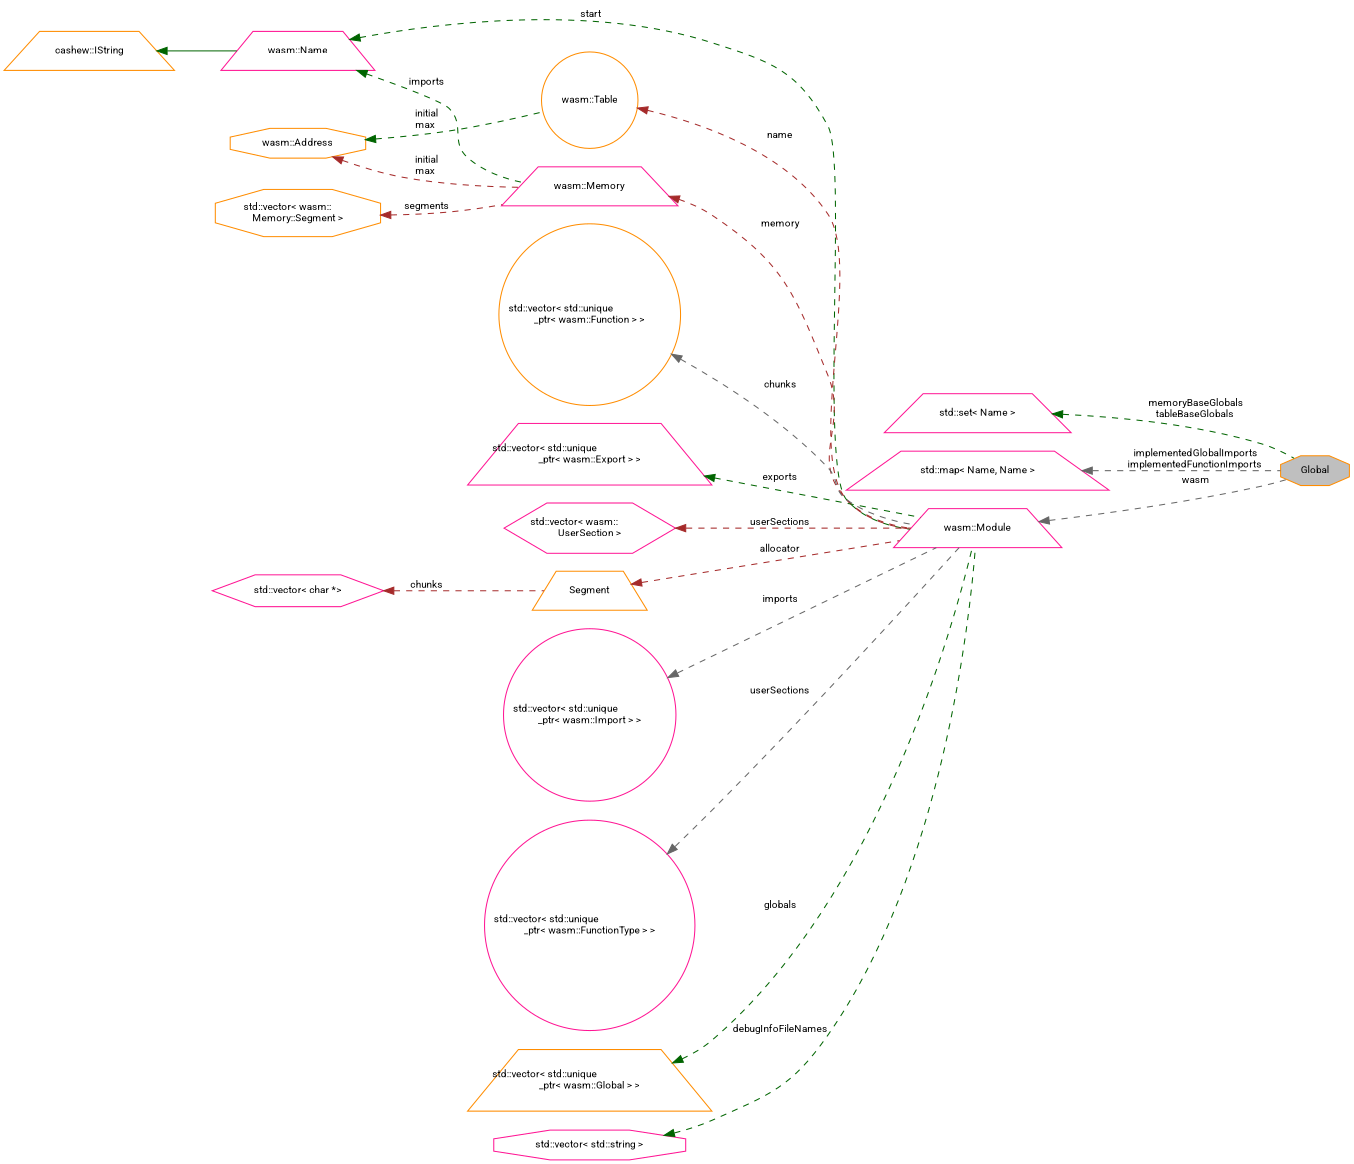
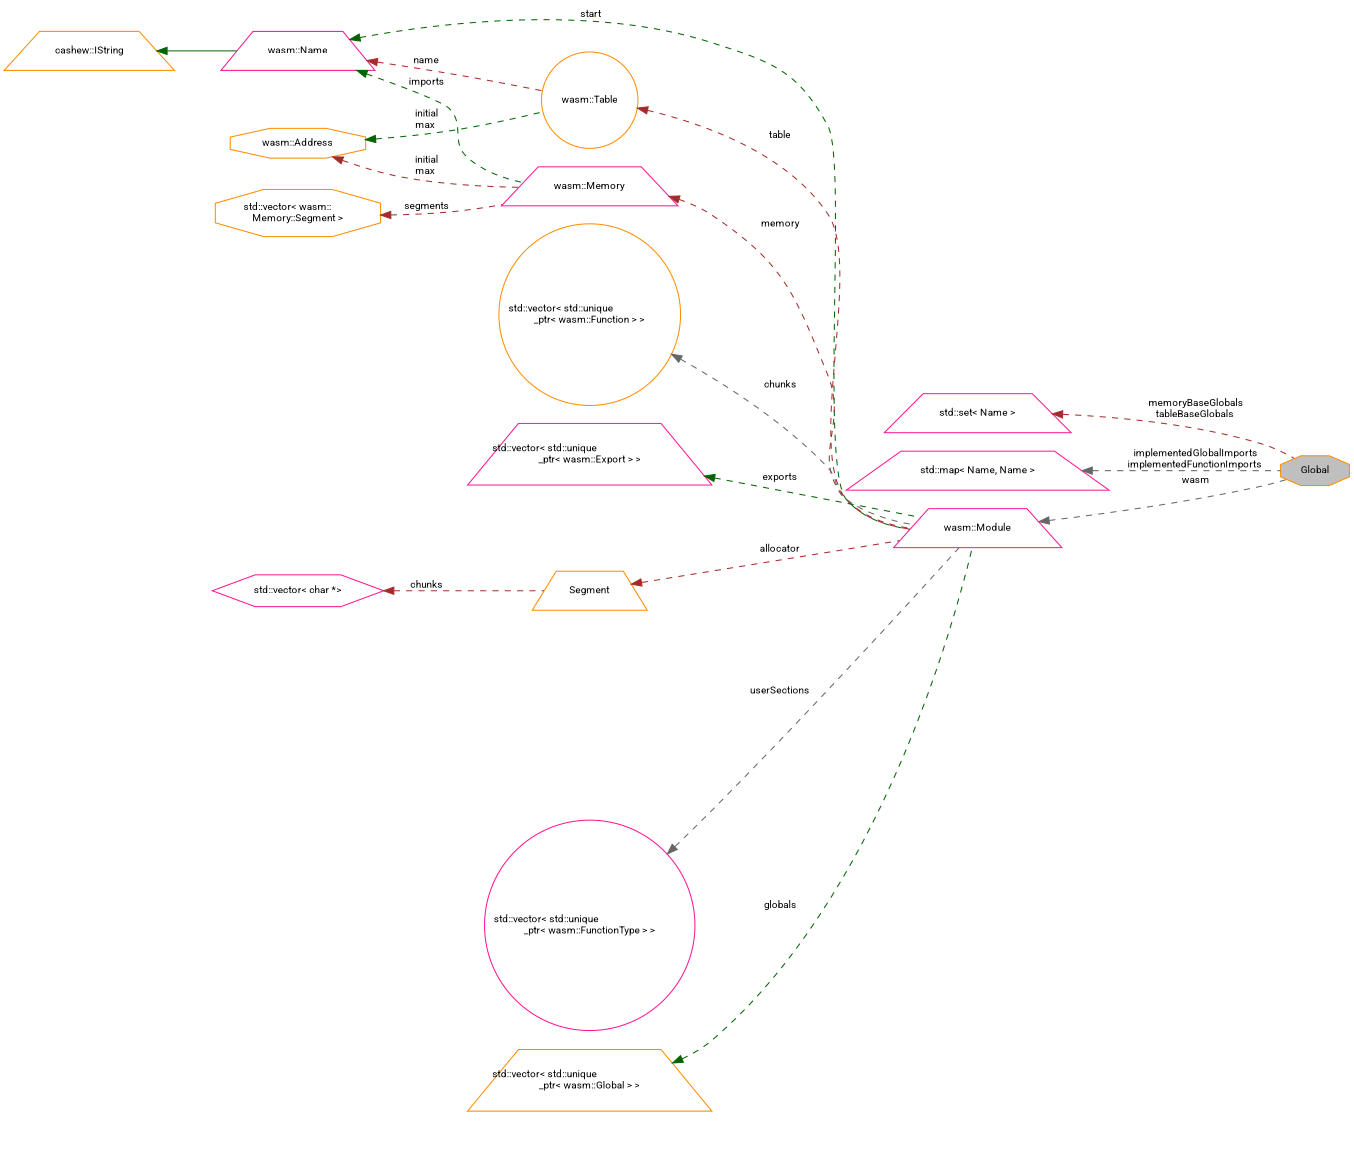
  digraph {
    fontname=Roboto
    rankdir=LR
    node [color=deeppink fillcolor=white fontname=Roboto fontsize=10 shape=trapezium style=filled]
    edge [color=brown dir=back fontname=Roboto fontsize=10 labelfontname=Helvetica labelfontsize=10 style=dashed]
    n1 [color=darkorange fillcolor=grey75 fontcolor=black height=0.2 label=Global shape=octagon width=0.4]
    n2 [height=0.2 label="std::set\< Name \>" width=0.4]
    n3 [height=0.2 label="std::map\< Name, Name \>" width=0.4]
    n4 [height=0.2 label="wasm::Module" width=0.4]
    n5 [height=0.2 label="wasm::Name" width=0.4]
    n6 [height=0.2 label="wasm::Memory" width=0.4]
    n7 [color=darkorange height=0.2 label="wasm::Table" shape=circle width=0.4]
    n8 [color=darkorange height=0.2 label="cashew::IString" width=0.4]
    n9 [color=darkorange height=0.2 label="std::vector\< std::unique\l_ptr\< wasm::Function \> \>" shape=circle width=0.4]
    n10 [color=darkorange height=0.2 label="wasm::Address" shape=octagon width=0.4]
    n11 [color=darkorange height=0.2 label="std::vector\< wasm::\lMemory::Segment \>" shape=octagon width=0.4]
    n12 [height=0.2 label="std::vector\< std::unique\l_ptr\< wasm::Export \> \>" width=0.4]
-   n13 [height=0.2 label="std::vector\< wasm::\lUserSection \>" shape=hexagon width=0.4]
    n14 [color=darkorange height=0.2 label=Segment width=0.4]
    n15 [height=0.2 label="std::vector\< char *\>" shape=hexagon width=0.4]
-   n16 [height=0.2 label="std::vector\< std::unique\l_ptr\< wasm::Import \> \>" shape=circle width=0.4]
    n17 [height=0.2 label="std::vector\< std::unique\l_ptr\< wasm::FunctionType \> \>" shape=circle width=0.4]
    n18 [color=darkorange height=0.2 label="std::vector\< std::unique\l_ptr\< wasm::Global \> \>" width=0.4]
-   n19 [height=0.2 label="std::vector\< std::string \>" shape=octagon width=0.4]
-   n2 -> n1 [color=darkgreen label=" memoryBaseGlobals\ntableBaseGlobals"]
+   n2 -> n1 [label=" memoryBaseGlobals\ntableBaseGlobals"]
    n3 -> n1 [color=gray40 label=" implementedGlobalImports\nimplementedFunctionImports"]
    n4 -> n1 [color=gray40 label=" wasm"]
    n5 -> n4 [color=darkgreen label=" start"]
    n5 -> n6 [color=darkgreen label=" imports"]
+   n5 -> n7 [label=" name"]
    n6 -> n4 [label=" memory"]
-   n7 -> n4 [label=" name"]
+   n7 -> n4 [label=" table"]
    n8 -> n5 [color=darkgreen style=solid]
    n9 -> n4 [color=gray40 label=" chunks"]
    n10 -> n6 [label=" initial\nmax"]
    n10 -> n7 [color=darkgreen label=" initial\nmax"]
    n11 -> n6 [label=" segments"]
    n12 -> n4 [color=darkgreen label=" exports"]
-   n13 -> n4 [label=" userSections"]
    n14 -> n4 [label=" allocator"]
    n15 -> n14 [label=" chunks"]
-   n16 -> n4 [color=gray40 label=" imports"]
    n17 -> n4 [color=gray40 label=" userSections"]
    n18 -> n4 [color=darkgreen label=" globals"]
-   n19 -> n4 [color=darkgreen label=" debugInfoFileNames"]
  }
